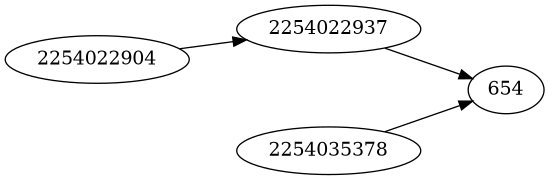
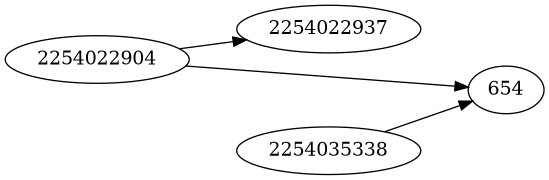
  strict digraph {
    rankdir=LR
    2254022904
    2254022937
    654
-   2254035378
+   2254035378 [label=2254035338]
    2254022904 -> 2254022937
-   2254022937 -> 654
+   2254022904 -> 654
    2254035378 -> 654
  }
